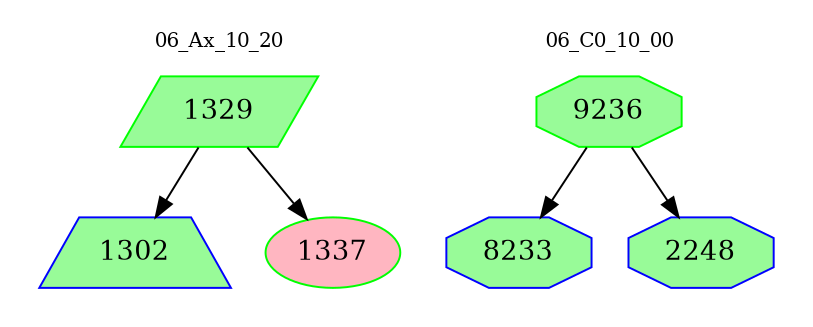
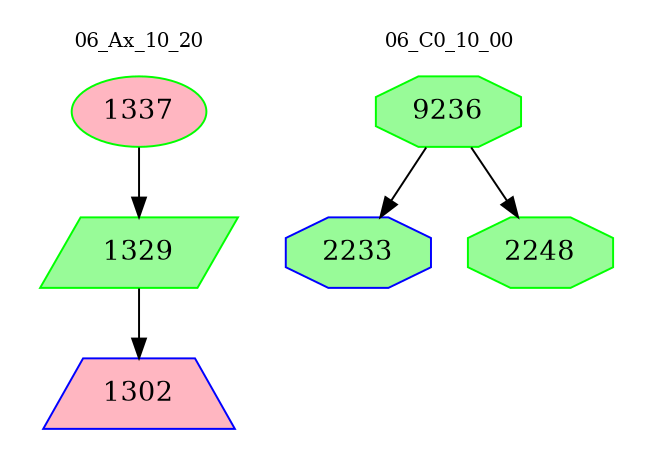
  digraph {
    node [color=green fillcolor=palegreen shape=octagon style=filled]
    edge [color=black]
    n1 [label=1329 shape=parallelogram]
-   n2 [color=blue label=1302 shape=trapezium]
+   n2 [color=blue fillcolor=lightpink label=1302 shape=trapezium]
    n3 [fillcolor=lightpink label=1337 shape=ellipse]
    n4 [label=9236]
-   n5 [color=blue label=8233]
-   n6 [color=blue label=2248]
+   n5 [color=blue label=2233]
+   n6 [label=2248]
    subgraph cluster_1 {
      color=white
      fontsize=10
      label="06_Ax_10_20"
      n1
      n2
      n3
    }
    subgraph cluster_2 {
      color=white
      fontsize=10
      label="06_C0_10_00"
      n4
      n5
      n6
    }
    n1 -> n2
-   n1 -> n3
+   n3 -> n1
    n4 -> n5
    n4 -> n6
  }
